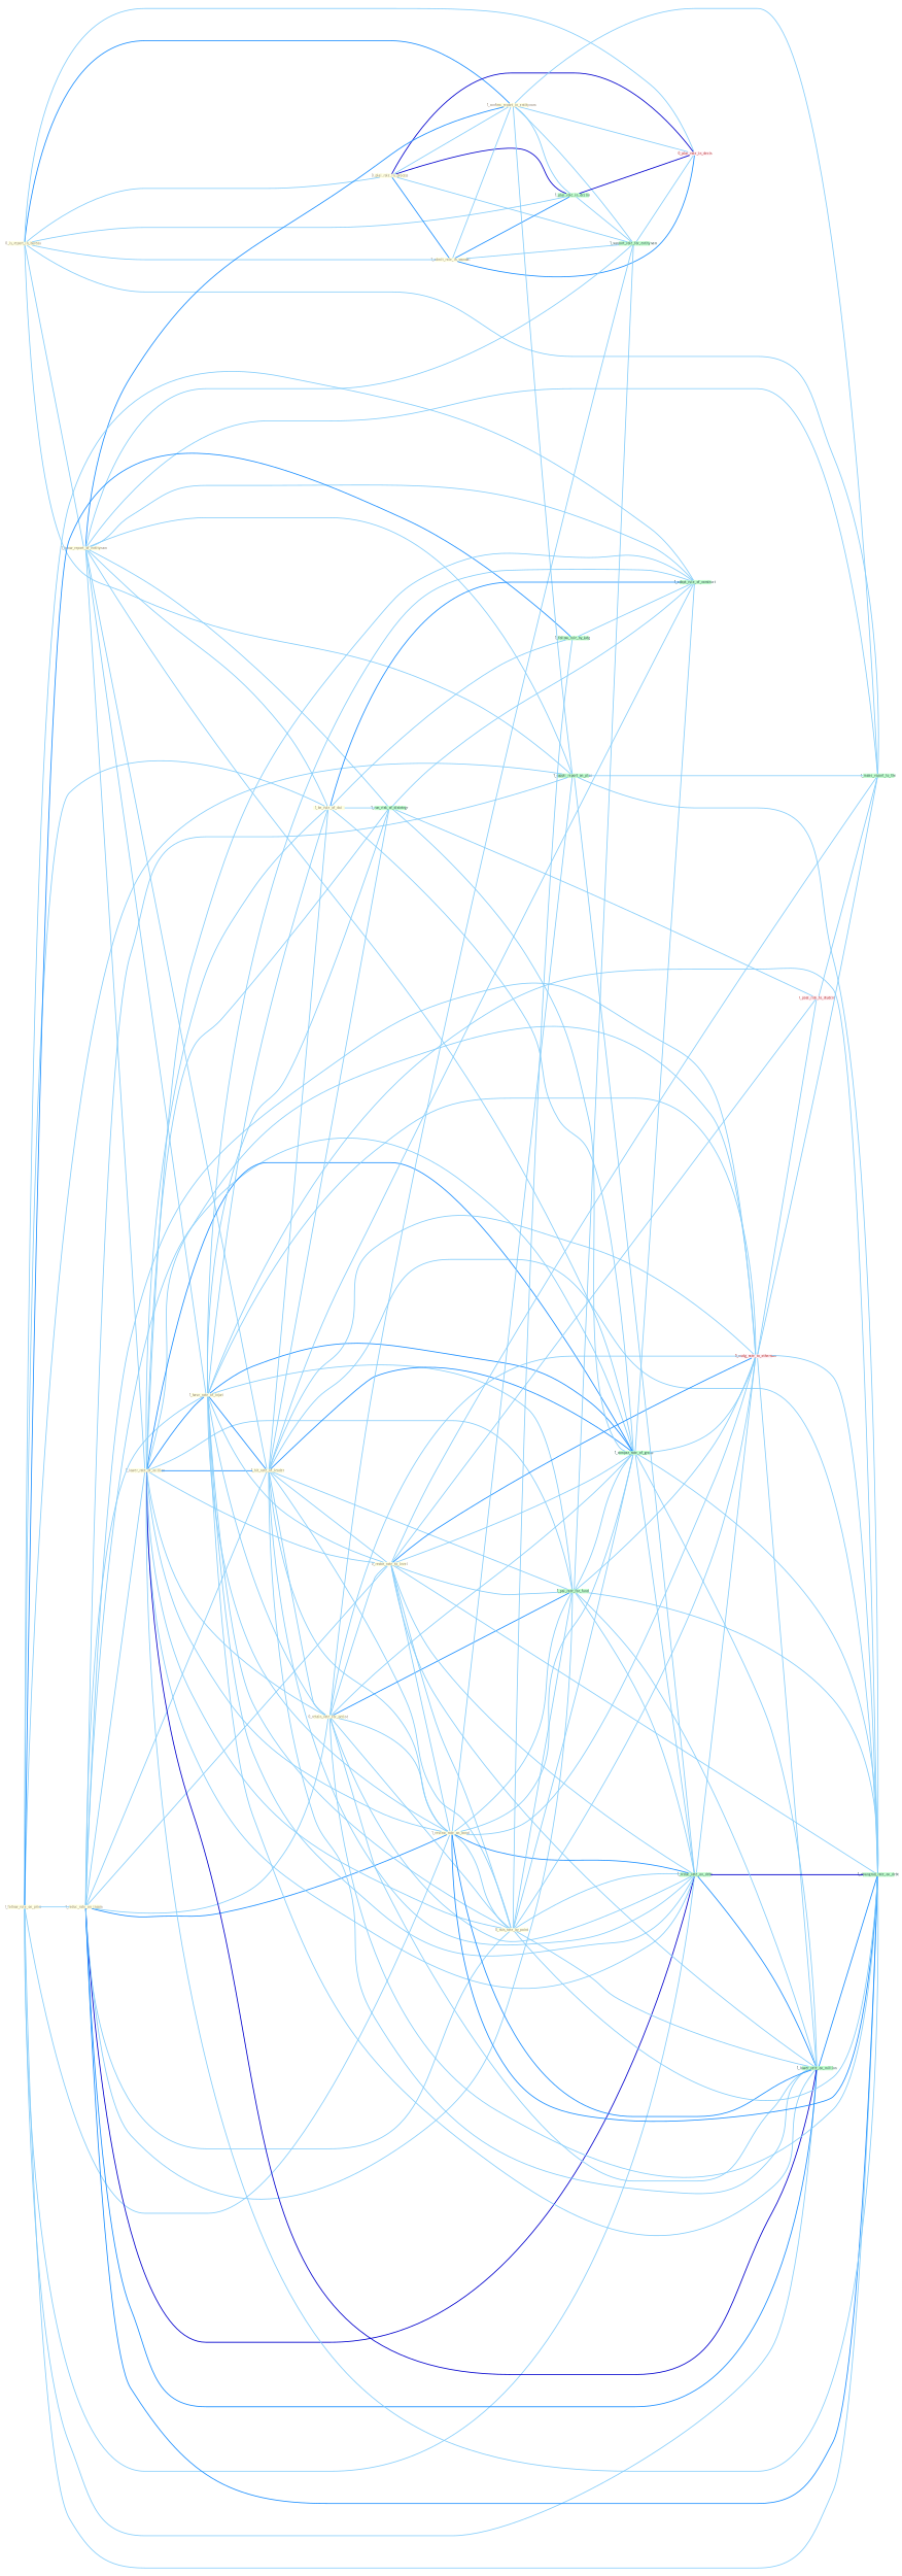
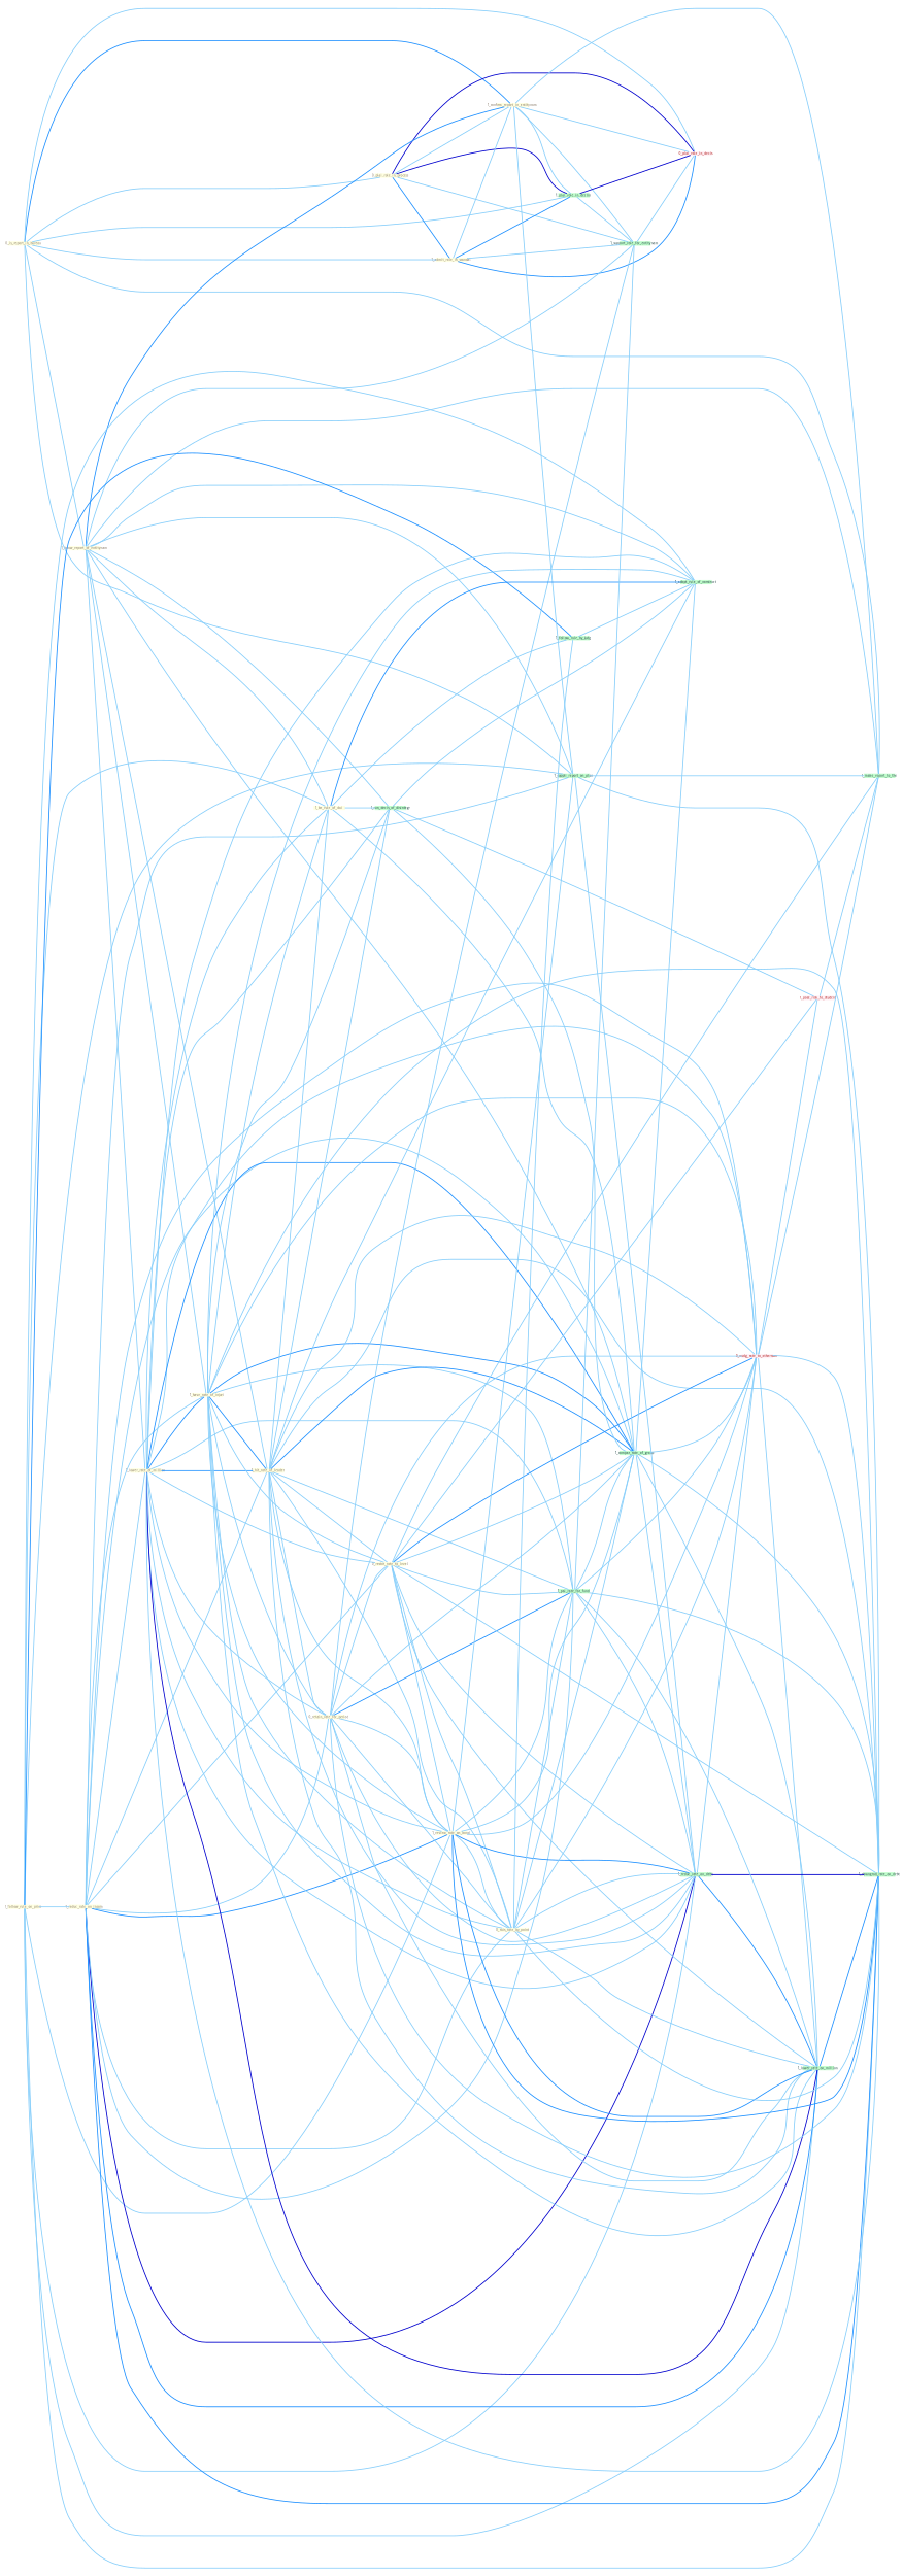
  graph {
    fontname="Fira Sans"
    rankdir=LR
    node [color="#ffffe0" fixedsize=true fontcolor="#8b7d6b" fontname="Fira Sans" fontsize=4 shape=polygon style=filled]
    edge [color="#87cefa" fontname="Fira Sans" w=1]
    "0_is_report_in_bureau " [height=.06 width=.5]
    "0_plai_role_in_process " [height=.06 width=.5]
    "1_admit_role_in_scandal " [height=.06 width=.5]
    "1_know_report_of_entitynam " [height=.06 width=.5]
    "1_follow_rule_on_price " [height=.06 width=.5]
    "1_reduc_rate_on_incom " [height=.06 width=.5]
    "1_lower_rate_of_million " [height=.06 width=.5]
    "1_have_rate_of_injuri " [height=.06 width=.5]
    "1_confirm_report_in_entitynam " [height=.06 width=.5]
    "1_hit_rate_of_leader " [height=.06 width=.5]
    "0_retain_rate_for_period " [height=.06 width=.5]
    "0_restor_rate_to_level " [height=.06 width=.5]
    "1_review_rate_on_bond " [height=.06 width=.5]
    "0_rais_rate_by_point " [height=.06 width=.5]
    "1_be_rule_of_dai " [height=.06 width=.5]
    "0_nudg_rate_to_othernum " [color="#fff0f5" fontcolor="#b22222" height=.06 width=.5]
    "1_pose_risk_to_student " [color="#fff0f5" fontcolor="#b22222" height=.06 width=.5]
    "0_plai_role_in_decis " [color="#fff0f5" fontcolor="#b22222" height=.06 width=.5]
    "1_plai_role_in_declin " [color="#BDFCC9" fontcolor="#2f4f4f" height=.06 width=.5]
    "1_suppli_report_on_plan " [color="#BDFCC9" fontcolor="#2f4f4f" height=.06 width=.5]
    "1_make_report_to_the " [color="#BDFCC9" fontcolor="#2f4f4f" height=.06 width=.5]
    "1_support_role_for_entitynam " [color="#BDFCC9" fontcolor="#2f4f4f" height=.06 width=.5]
-   "1_run_risk_of_disintegr " [color="#BDFCC9" fontcolor="#2f4f4f" height=.06 width=.5]
+   "1_run_risk_of_disintegr " [color="#BDFCC9" fontcolor="#2f4f4f" height=.06 width=.5 label="1_run_decis_of_disintegr"]
    "1_compar_rate_of_group " [color="#BDFCC9" fontcolor="#2f4f4f" height=.06 width=.5]
    "1_adopt_rule_of_construct " [color="#BDFCC9" fontcolor="#2f4f4f" height=.06 width=.5]
    "1_follow_rule_by_judg " [color="#BDFCC9" fontcolor="#2f4f4f" height=.06 width=.5]
    "1_reduc_rate_on_debt " [color="#BDFCC9" fontcolor="#2f4f4f" height=.06 width=.5]
    "1_lower_rate_on_million " [color="#BDFCC9" fontcolor="#2f4f4f" height=.06 width=.5]
    "1_downgrad_rate_on_debt " [color="#BDFCC9" fontcolor="#2f4f4f" height=.06 width=.5]
    "1_pai_rate_for_fund " [color="#BDFCC9" fontcolor="#2f4f4f" height=.06 width=.5]
    subgraph sub_1 {
      "0_is_report_in_bureau "
      "0_plai_role_in_process "
      "1_admit_role_in_scandal "
      "1_know_report_of_entitynam "
      "1_follow_rule_on_price "
      "1_reduc_rate_on_incom "
      "1_lower_rate_of_million "
      "1_have_rate_of_injuri "
      "1_confirm_report_in_entitynam "
      "1_hit_rate_of_leader "
      "0_retain_rate_for_period "
      "0_restor_rate_to_level "
      "1_review_rate_on_bond "
      "0_rais_rate_by_point "
      "1_be_rule_of_dai "
    }
    subgraph sub_2 {
      "0_nudg_rate_to_othernum "
      "1_pose_risk_to_student "
      "0_plai_role_in_decis "
    }
    "0_is_report_in_bureau " -- "0_plai_role_in_process "
    "0_is_report_in_bureau " -- "1_admit_role_in_scandal "
    "0_is_report_in_bureau " -- "1_know_report_of_entitynam "
    "0_is_report_in_bureau " -- "1_confirm_report_in_entitynam " [color="#1e90ff" w=2]
    "0_is_report_in_bureau " -- "0_plai_role_in_decis "
    "0_is_report_in_bureau " -- "1_plai_role_in_declin "
    "0_is_report_in_bureau " -- "1_suppli_report_on_plan "
    "0_is_report_in_bureau " -- "1_make_report_to_the "
    "0_plai_role_in_process " -- "1_admit_role_in_scandal " [color="#1e90ff" w=2]
    "0_plai_role_in_process " -- "1_confirm_report_in_entitynam "
    "0_plai_role_in_process " -- "0_plai_role_in_decis " [color="#0000cd" w=3]
    "0_plai_role_in_process " -- "1_plai_role_in_declin " [color="#0000cd" w=3]
    "0_plai_role_in_process " -- "1_support_role_for_entitynam "
    "1_admit_role_in_scandal " -- "1_confirm_report_in_entitynam "
    "1_admit_role_in_scandal " -- "0_plai_role_in_decis " [color="#1e90ff" w=2]
    "1_admit_role_in_scandal " -- "1_plai_role_in_declin " [color="#1e90ff" w=2]
    "1_admit_role_in_scandal " -- "1_support_role_for_entitynam "
    "1_know_report_of_entitynam " -- "1_lower_rate_of_million "
    "1_know_report_of_entitynam " -- "1_have_rate_of_injuri "
    "1_know_report_of_entitynam " -- "1_confirm_report_in_entitynam " [color="#1e90ff" w=2]
    "1_know_report_of_entitynam " -- "1_hit_rate_of_leader "
    "1_know_report_of_entitynam " -- "1_be_rule_of_dai "
    "1_know_report_of_entitynam " -- "1_suppli_report_on_plan "
    "1_know_report_of_entitynam " -- "1_make_report_to_the "
    "1_know_report_of_entitynam " -- "1_support_role_for_entitynam "
    "1_know_report_of_entitynam " -- "1_run_risk_of_disintegr "
    "1_know_report_of_entitynam " -- "1_compar_rate_of_group "
    "1_know_report_of_entitynam " -- "1_adopt_rule_of_construct "
    "1_follow_rule_on_price " -- "1_reduc_rate_on_incom "
    "1_follow_rule_on_price " -- "1_review_rate_on_bond "
    "1_follow_rule_on_price " -- "1_be_rule_of_dai "
    "1_follow_rule_on_price " -- "1_suppli_report_on_plan "
    "1_follow_rule_on_price " -- "1_adopt_rule_of_construct "
    "1_follow_rule_on_price " -- "1_follow_rule_by_judg " [color="#1e90ff" w=2]
    "1_follow_rule_on_price " -- "1_reduc_rate_on_debt "
    "1_follow_rule_on_price " -- "1_lower_rate_on_million "
    "1_follow_rule_on_price " -- "1_downgrad_rate_on_debt "
    "1_reduc_rate_on_incom " -- "1_lower_rate_of_million "
    "1_reduc_rate_on_incom " -- "1_have_rate_of_injuri "
    "1_reduc_rate_on_incom " -- "1_hit_rate_of_leader "
    "1_reduc_rate_on_incom " -- "0_retain_rate_for_period "
    "1_reduc_rate_on_incom " -- "0_restor_rate_to_level "
    "1_reduc_rate_on_incom " -- "1_review_rate_on_bond " [color="#1e90ff" w=2]
    "1_reduc_rate_on_incom " -- "0_rais_rate_by_point "
    "1_reduc_rate_on_incom " -- "0_nudg_rate_to_othernum "
    "1_reduc_rate_on_incom " -- "1_suppli_report_on_plan "
    "1_reduc_rate_on_incom " -- "1_compar_rate_of_group "
    "1_reduc_rate_on_incom " -- "1_reduc_rate_on_debt " [color="#0000cd" w=3]
    "1_reduc_rate_on_incom " -- "1_lower_rate_on_million " [color="#1e90ff" w=2]
    "1_reduc_rate_on_incom " -- "1_downgrad_rate_on_debt " [color="#1e90ff" w=2]
    "1_reduc_rate_on_incom " -- "1_pai_rate_for_fund "
    "1_lower_rate_of_million " -- "1_have_rate_of_injuri " [color="#1e90ff" w=2]
    "1_lower_rate_of_million " -- "1_hit_rate_of_leader " [color="#1e90ff" w=2]
    "1_lower_rate_of_million " -- "0_retain_rate_for_period "
    "1_lower_rate_of_million " -- "0_restor_rate_to_level "
    "1_lower_rate_of_million " -- "1_review_rate_on_bond "
    "1_lower_rate_of_million " -- "0_rais_rate_by_point "
    "1_lower_rate_of_million " -- "1_be_rule_of_dai "
    "1_lower_rate_of_million " -- "0_nudg_rate_to_othernum "
    "1_lower_rate_of_million " -- "1_run_risk_of_disintegr "
    "1_lower_rate_of_million " -- "1_compar_rate_of_group " [color="#1e90ff" w=2]
    "1_lower_rate_of_million " -- "1_adopt_rule_of_construct "
    "1_lower_rate_of_million " -- "1_reduc_rate_on_debt "
    "1_lower_rate_of_million " -- "1_lower_rate_on_million " [color="#0000cd" w=3]
    "1_lower_rate_of_million " -- "1_downgrad_rate_on_debt "
    "1_lower_rate_of_million " -- "1_pai_rate_for_fund "
    "1_have_rate_of_injuri " -- "1_hit_rate_of_leader " [color="#1e90ff" w=2]
    "1_have_rate_of_injuri " -- "0_retain_rate_for_period "
    "1_have_rate_of_injuri " -- "0_restor_rate_to_level "
    "1_have_rate_of_injuri " -- "1_review_rate_on_bond "
    "1_have_rate_of_injuri " -- "0_rais_rate_by_point "
    "1_have_rate_of_injuri " -- "1_be_rule_of_dai "
    "1_have_rate_of_injuri " -- "0_nudg_rate_to_othernum "
    "1_have_rate_of_injuri " -- "1_run_risk_of_disintegr "
    "1_have_rate_of_injuri " -- "1_compar_rate_of_group " [color="#1e90ff" w=2]
    "1_have_rate_of_injuri " -- "1_adopt_rule_of_construct "
    "1_have_rate_of_injuri " -- "1_reduc_rate_on_debt "
    "1_have_rate_of_injuri " -- "1_lower_rate_on_million "
    "1_have_rate_of_injuri " -- "1_downgrad_rate_on_debt "
    "1_have_rate_of_injuri " -- "1_pai_rate_for_fund "
    "1_confirm_report_in_entitynam " -- "0_plai_role_in_decis "
    "1_confirm_report_in_entitynam " -- "1_plai_role_in_declin "
    "1_confirm_report_in_entitynam " -- "1_suppli_report_on_plan "
    "1_confirm_report_in_entitynam " -- "1_make_report_to_the "
    "1_confirm_report_in_entitynam " -- "1_support_role_for_entitynam "
    "1_hit_rate_of_leader " -- "0_retain_rate_for_period "
    "1_hit_rate_of_leader " -- "0_restor_rate_to_level "
    "1_hit_rate_of_leader " -- "1_review_rate_on_bond "
    "1_hit_rate_of_leader " -- "0_rais_rate_by_point "
    "1_hit_rate_of_leader " -- "1_be_rule_of_dai "
    "1_hit_rate_of_leader " -- "0_nudg_rate_to_othernum "
    "1_hit_rate_of_leader " -- "1_run_risk_of_disintegr "
    "1_hit_rate_of_leader " -- "1_compar_rate_of_group " [color="#1e90ff" w=2]
    "1_hit_rate_of_leader " -- "1_adopt_rule_of_construct "
    "1_hit_rate_of_leader " -- "1_reduc_rate_on_debt "
    "1_hit_rate_of_leader " -- "1_lower_rate_on_million "
    "1_hit_rate_of_leader " -- "1_downgrad_rate_on_debt "
    "1_hit_rate_of_leader " -- "1_pai_rate_for_fund "
    "0_retain_rate_for_period " -- "0_restor_rate_to_level "
    "0_retain_rate_for_period " -- "1_review_rate_on_bond "
    "0_retain_rate_for_period " -- "0_rais_rate_by_point "
    "0_retain_rate_for_period " -- "0_nudg_rate_to_othernum "
    "0_retain_rate_for_period " -- "1_support_role_for_entitynam "
    "0_retain_rate_for_period " -- "1_compar_rate_of_group "
    "0_retain_rate_for_period " -- "1_reduc_rate_on_debt "
    "0_retain_rate_for_period " -- "1_lower_rate_on_million "
    "0_retain_rate_for_period " -- "1_downgrad_rate_on_debt "
    "0_retain_rate_for_period " -- "1_pai_rate_for_fund " [color="#1e90ff" w=2]
    "0_restor_rate_to_level " -- "1_review_rate_on_bond "
    "0_restor_rate_to_level " -- "0_rais_rate_by_point "
    "0_restor_rate_to_level " -- "0_nudg_rate_to_othernum " [color="#1e90ff" w=2]
    "0_restor_rate_to_level " -- "1_pose_risk_to_student "
    "0_restor_rate_to_level " -- "1_make_report_to_the "
    "0_restor_rate_to_level " -- "1_compar_rate_of_group "
    "0_restor_rate_to_level " -- "1_reduc_rate_on_debt "
    "0_restor_rate_to_level " -- "1_lower_rate_on_million "
    "0_restor_rate_to_level " -- "1_downgrad_rate_on_debt "
    "0_restor_rate_to_level " -- "1_pai_rate_for_fund "
    "1_review_rate_on_bond " -- "0_rais_rate_by_point "
    "1_review_rate_on_bond " -- "0_nudg_rate_to_othernum "
    "1_review_rate_on_bond " -- "1_suppli_report_on_plan "
    "1_review_rate_on_bond " -- "1_compar_rate_of_group "
    "1_review_rate_on_bond " -- "1_reduc_rate_on_debt " [color="#1e90ff" w=2]
    "1_review_rate_on_bond " -- "1_lower_rate_on_million " [color="#1e90ff" w=2]
    "1_review_rate_on_bond " -- "1_downgrad_rate_on_debt " [color="#1e90ff" w=2]
    "1_review_rate_on_bond " -- "1_pai_rate_for_fund "
    "0_rais_rate_by_point " -- "0_nudg_rate_to_othernum "
    "0_rais_rate_by_point " -- "1_compar_rate_of_group "
    "0_rais_rate_by_point " -- "1_follow_rule_by_judg "
    "0_rais_rate_by_point " -- "1_reduc_rate_on_debt "
    "0_rais_rate_by_point " -- "1_lower_rate_on_million "
    "0_rais_rate_by_point " -- "1_downgrad_rate_on_debt "
    "0_rais_rate_by_point " -- "1_pai_rate_for_fund "
    "1_be_rule_of_dai " -- "1_run_risk_of_disintegr "
    "1_be_rule_of_dai " -- "1_compar_rate_of_group "
    "1_be_rule_of_dai " -- "1_adopt_rule_of_construct " [color="#1e90ff" w=2]
    "1_be_rule_of_dai " -- "1_follow_rule_by_judg "
    "0_nudg_rate_to_othernum " -- "1_pose_risk_to_student "
    "0_nudg_rate_to_othernum " -- "1_make_report_to_the "
    "0_nudg_rate_to_othernum " -- "1_lower_rate_on_million "
    "0_nudg_rate_to_othernum " -- "1_downgrad_rate_on_debt "
    "1_pose_risk_to_student " -- "1_make_report_to_the "
    "1_plai_role_in_declin " -- "0_plai_role_in_decis " [color="#0000cd" w=3]
    "1_plai_role_in_declin " -- "1_support_role_for_entitynam "
    "1_suppli_report_on_plan " -- "1_make_report_to_the "
    "1_suppli_report_on_plan " -- "1_reduc_rate_on_debt "
    "1_suppli_report_on_plan " -- "1_downgrad_rate_on_debt "
    "1_support_role_for_entitynam " -- "0_plai_role_in_decis "
    "1_run_risk_of_disintegr " -- "1_pose_risk_to_student "
    "1_run_risk_of_disintegr " -- "1_compar_rate_of_group "
    "1_run_risk_of_disintegr " -- "1_adopt_rule_of_construct "
    "1_compar_rate_of_group " -- "0_nudg_rate_to_othernum "
    "1_compar_rate_of_group " -- "1_adopt_rule_of_construct "
    "1_compar_rate_of_group " -- "1_reduc_rate_on_debt "
    "1_compar_rate_of_group " -- "1_lower_rate_on_million "
    "1_compar_rate_of_group " -- "1_downgrad_rate_on_debt "
    "1_follow_rule_by_judg " -- "1_adopt_rule_of_construct "
    "1_reduc_rate_on_debt " -- "0_nudg_rate_to_othernum "
    "1_reduc_rate_on_debt " -- "1_lower_rate_on_million " [color="#1e90ff" w=2]
    "1_reduc_rate_on_debt " -- "1_downgrad_rate_on_debt " [color="#0000cd" w=3]
    "1_lower_rate_on_million " -- "1_downgrad_rate_on_debt " [color="#1e90ff" w=2]
    "1_pai_rate_for_fund " -- "0_nudg_rate_to_othernum "
    "1_pai_rate_for_fund " -- "1_support_role_for_entitynam "
    "1_pai_rate_for_fund " -- "1_compar_rate_of_group "
    "1_pai_rate_for_fund " -- "1_reduc_rate_on_debt "
    "1_pai_rate_for_fund " -- "1_lower_rate_on_million "
    "1_pai_rate_for_fund " -- "1_downgrad_rate_on_debt "
  }
